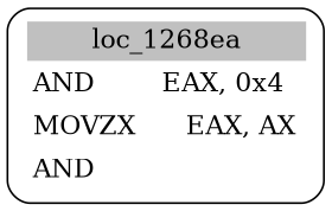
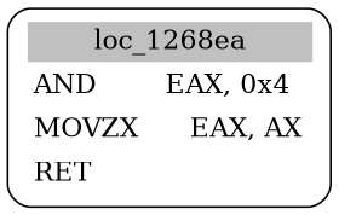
  digraph {
    fontname="DejaVu Serif"
-   n1 [fontname="DejaVu Serif" label=<<table border="0" cellborder="0" cellpadding="3"><tr><td align="center" colspan="2" bgcolor="grey">loc_1268ea</td></tr><tr><td align="left">AND        EAX, 0x4</td></tr><tr><td align="left">MOVZX      EAX, AX</td></tr><tr><td align="left">AND        </td></tr></table>> shape=Mrecord]
+   n1 [fontname="DejaVu Serif" label=<<table border="0" cellborder="0" cellpadding="3"><tr><td align="center" colspan="2" bgcolor="grey">loc_1268ea</td></tr><tr><td align="left">AND        EAX, 0x4</td></tr><tr><td align="left">MOVZX      EAX, AX</td></tr><tr><td align="left">RET        </td></tr></table>> shape=Mrecord]
  }
